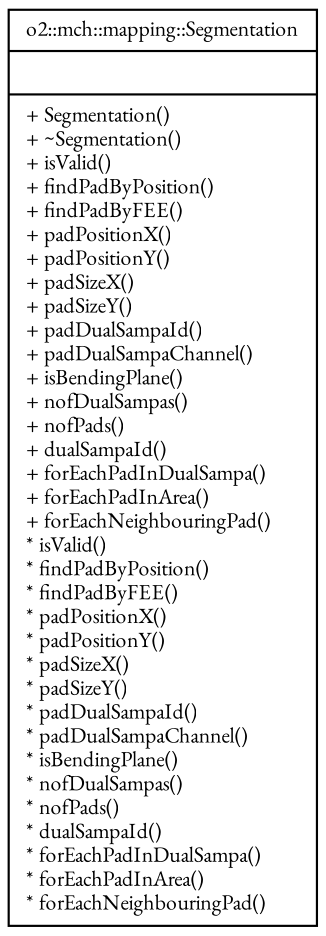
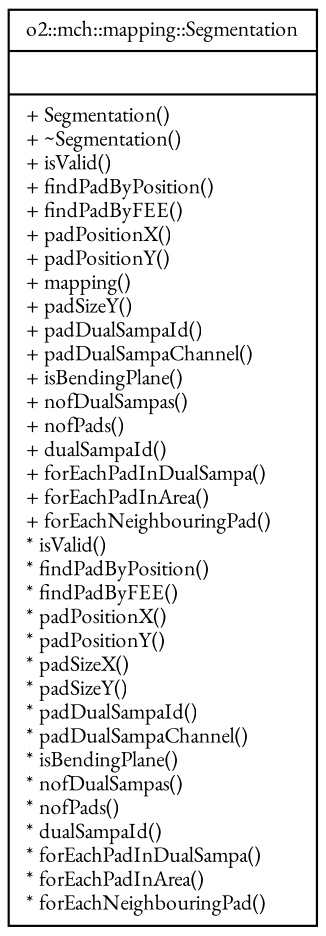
  digraph {
    fontname="EB Garamond"
-   n1 [color=black fillcolor=white fontcolor=black fontname="EB Garamond" fontsize=10 height=0.2 label="{o2::mch::mapping::Segmentation\n||+ Segmentation()\l+ ~Segmentation()\l+ isValid()\l+ findPadByPosition()\l+ findPadByFEE()\l+ padPositionX()\l+ padPositionY()\l+ padSizeX()\l+ padSizeY()\l+ padDualSampaId()\l+ padDualSampaChannel()\l+ isBendingPlane()\l+ nofDualSampas()\l+ nofPads()\l+ dualSampaId()\l+ forEachPadInDualSampa()\l+ forEachPadInArea()\l+ forEachNeighbouringPad()\l* isValid()\l* findPadByPosition()\l* findPadByFEE()\l* padPositionX()\l* padPositionY()\l* padSizeX()\l* padSizeY()\l* padDualSampaId()\l* padDualSampaChannel()\l* isBendingPlane()\l* nofDualSampas()\l* nofPads()\l* dualSampaId()\l* forEachPadInDualSampa()\l* forEachPadInArea()\l* forEachNeighbouringPad()\l}" shape=record style=filled width=0.4]
+   n1 [color=black fillcolor=white fontcolor=black fontname="EB Garamond" fontsize=10 height=0.2 label="{o2::mch::mapping::Segmentation\n||+ Segmentation()\l+ ~Segmentation()\l+ isValid()\l+ findPadByPosition()\l+ findPadByFEE()\l+ padPositionX()\l+ padPositionY()\l+ mapping()\l+ padSizeY()\l+ padDualSampaId()\l+ padDualSampaChannel()\l+ isBendingPlane()\l+ nofDualSampas()\l+ nofPads()\l+ dualSampaId()\l+ forEachPadInDualSampa()\l+ forEachPadInArea()\l+ forEachNeighbouringPad()\l* isValid()\l* findPadByPosition()\l* findPadByFEE()\l* padPositionX()\l* padPositionY()\l* padSizeX()\l* padSizeY()\l* padDualSampaId()\l* padDualSampaChannel()\l* isBendingPlane()\l* nofDualSampas()\l* nofPads()\l* dualSampaId()\l* forEachPadInDualSampa()\l* forEachPadInArea()\l* forEachNeighbouringPad()\l}" shape=record style=filled width=0.4]
  }
